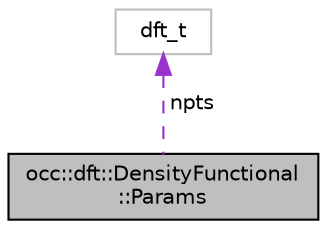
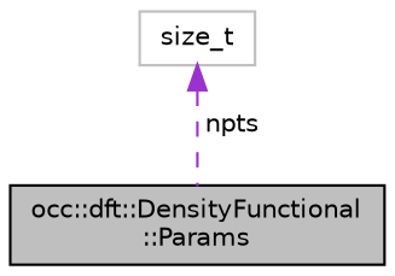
  digraph {
    node [fontname=Helvetica fontsize=10 shape=record]
    n1 [color=black fillcolor=grey75 fontcolor=black height=0.2 label="occ::dft::DensityFunctional\l::Params" style=filled width=0.4]
-   n2 [color=grey75 height=0.2 label=dft_t width=0.4]
+   n2 [color=grey75 height=0.2 label=size_t width=0.4]
    n2 -> n1 [color=darkorchid3 dir=back fontname=Helvetica fontsize=10 label=" npts" labelfontname=Helvetica labelfontsize=10 style=dashed]
  }
